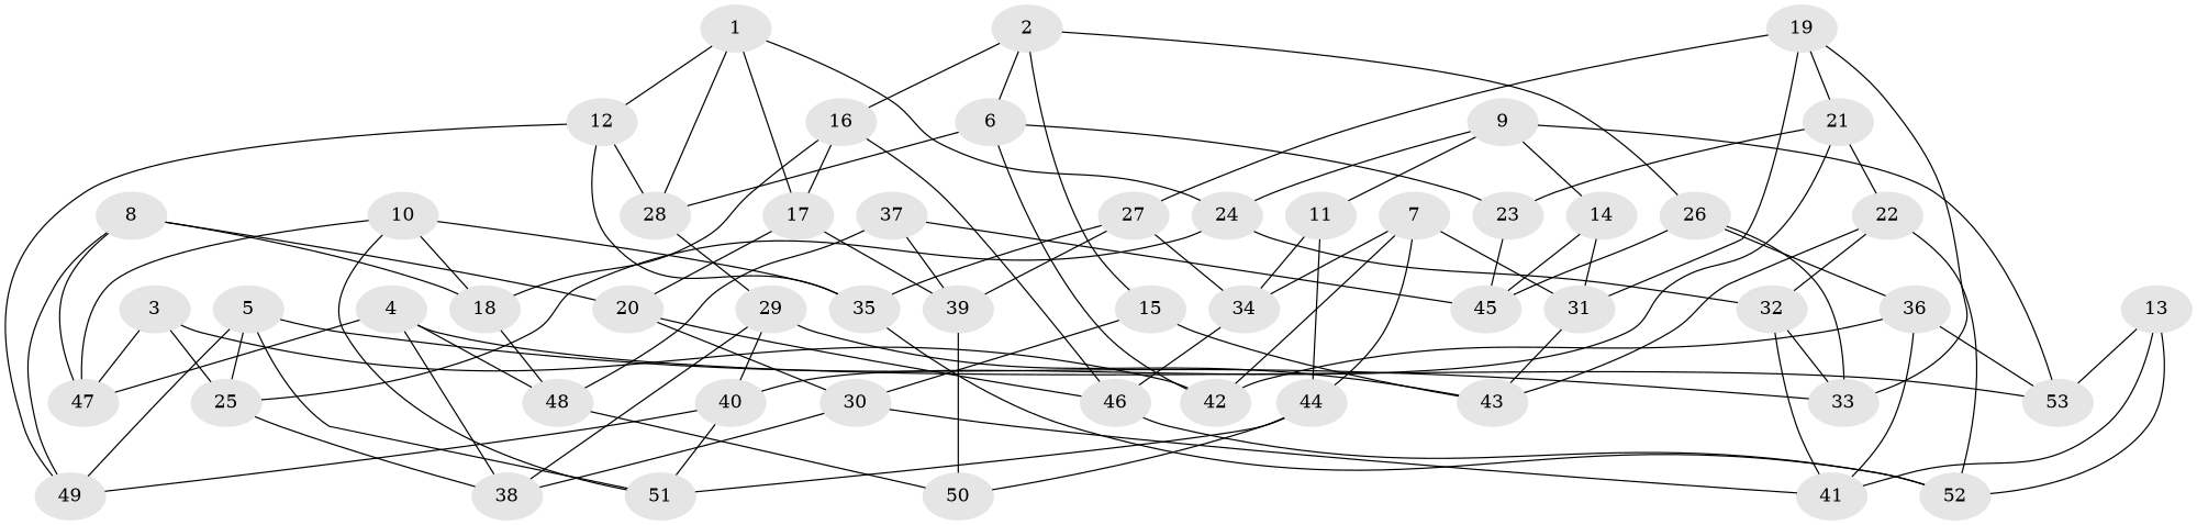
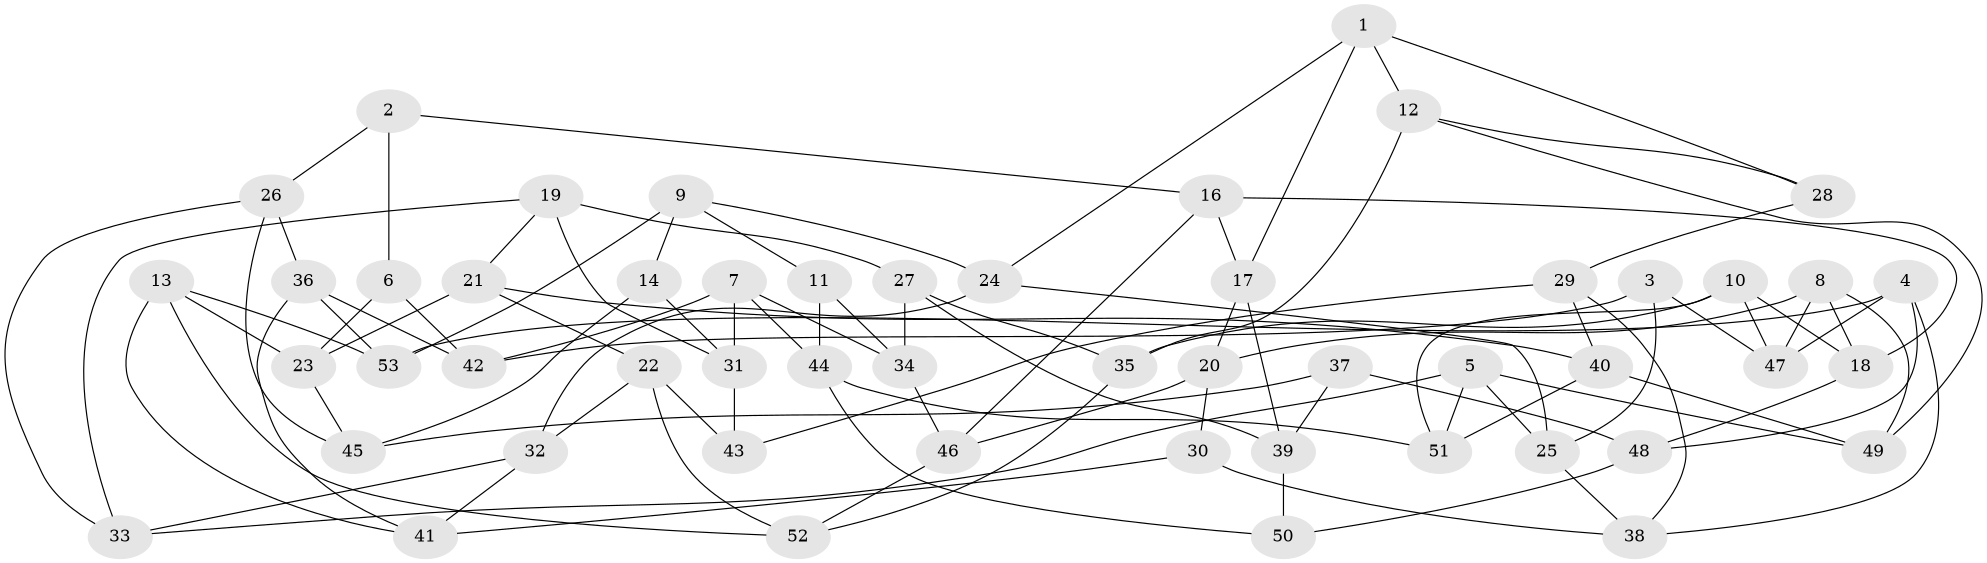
  graph {
    node [color=gray90 style=filled]
    1
    12
    17
    24
    28
    49
    35
    20
    39
    25
    32
    29
    2
    6
-   15
    16
    26
    42
    23
    30
    43
    18
    46
    33
    45
    36
    3
    47
    14
    31
    38
    4
    48
    53
    50
    5
    51
    7
    34
    44
    8
    9
    11
    10
    52
    13
    41
    19
    21
    27
    22
    40
    37
    1 -- 12
    1 -- 17
    1 -- 24
    1 -- 28
    12 -- 28
    12 -- 49
    12 -- 35
    17 -- 20
    17 -- 39
    24 -- 25
    24 -- 32
    28 -- 29
    35 -- 52
    20 -- 30
    20 -- 46
    39 -- 50
    25 -- 38
    32 -- 33
    32 -- 41
    29 -- 43
    29 -- 38
    29 -- 40
    2 -- 6
-   2 -- 15
    2 -- 16
    2 -- 26
-   6 -- 28
    6 -- 42
    6 -- 23
-   15 -- 30
-   15 -- 43
    16 -- 17
    16 -- 18
    16 -- 46
    26 -- 33
    26 -- 45
    26 -- 36
    23 -- 45
    30 -- 38
    30 -- 41
    18 -- 48
    46 -- 52
    36 -- 42
    36 -- 53
    36 -- 41
    3 -- 25
    3 -- 42
    3 -- 47
    14 -- 45
    14 -- 31
    31 -- 43
    4 -- 47
    4 -- 38
    4 -- 48
    4 -- 53
    48 -- 50
    5 -- 49
    5 -- 25
    5 -- 33
    5 -- 51
    7 -- 42
    7 -- 31
    7 -- 34
    7 -- 44
    34 -- 46
    44 -- 50
    44 -- 51
    8 -- 49
    8 -- 20
    8 -- 18
    8 -- 47
    9 -- 24
    9 -- 14
    9 -- 53
    9 -- 11
    11 -- 34
    11 -- 44
    10 -- 35
    10 -- 18
    10 -- 47
    10 -- 51
+   13 -- 23
    13 -- 53
    13 -- 52
    13 -- 41
    19 -- 33
    19 -- 31
    19 -- 21
    19 -- 27
    21 -- 23
    21 -- 22
    21 -- 40
    27 -- 35
    27 -- 39
    27 -- 34
    22 -- 32
    22 -- 43
    22 -- 52
    40 -- 49
    40 -- 51
    37 -- 39
    37 -- 45
    37 -- 48
  }
